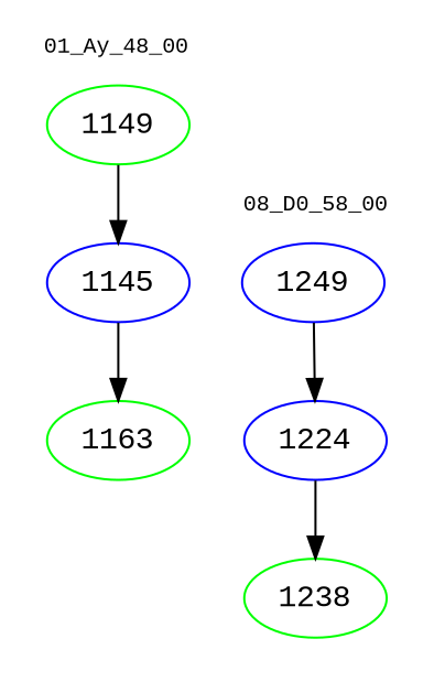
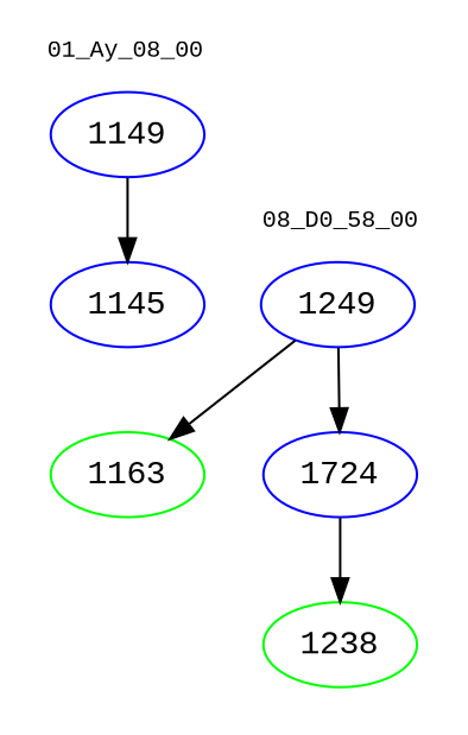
  digraph {
    fontname="Liberation Mono"
    node [color=blue fontname="Liberation Mono"]
    edge [color=black fontname="Liberation Mono"]
-   n1 [color=green label=1149]
+   n1 [label=1149]
    n2 [label=1145]
    n3 [color=green label=1163]
    n4 [label=1249]
-   n5 [label=1224]
+   n5 [label=1724]
    n6 [color=green label=1238]
    subgraph cluster_1 {
      color=white
      fontsize=10
-     label="01_Ay_48_00"
+     label="01_Ay_08_00"
      n1
      n2
      n3
    }
    subgraph cluster_2 {
      color=white
      fontsize=10
      label="08_D0_58_00"
      n4
      n5
      n6
    }
    n1 -> n2
-   n2 -> n3
+   n4 -> n3
    n4 -> n5
    n5 -> n6
  }
